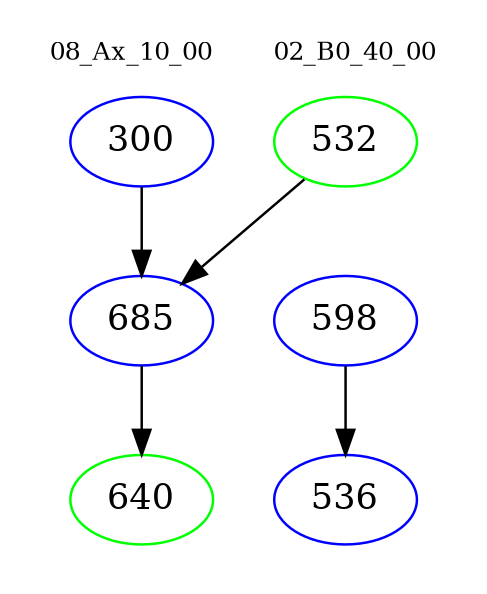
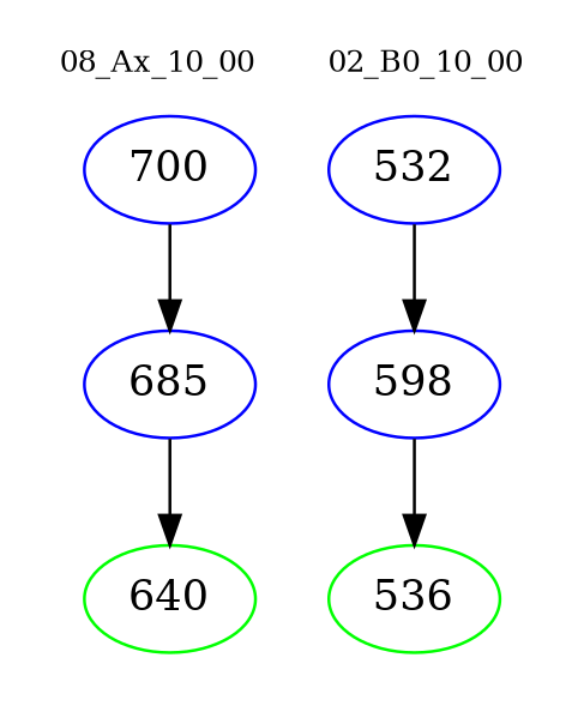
  digraph {
    node [color=blue]
    edge [color=black]
    n1 [label=685]
    n2 [color=green label=640]
-   n3 [label=300]
-   n4 [color=green label=532]
+   n3 [label=700]
+   n4 [label=532]
    n5 [label=598]
-   n6 [label=536]
+   n6 [color=green label=536]
    subgraph cluster_1 {
      color=white
      fontsize=10
      label="08_Ax_10_00"
      n1
      n2
      n3
    }
    subgraph cluster_2 {
      color=white
      fontsize=10
-     label="02_B0_40_00"
+     label="02_B0_10_00"
      n4
      n5
      n6
    }
    n1 -> n2
    n3 -> n1
-   n4 -> n1
+   n4 -> n5
    n5 -> n6
  }
